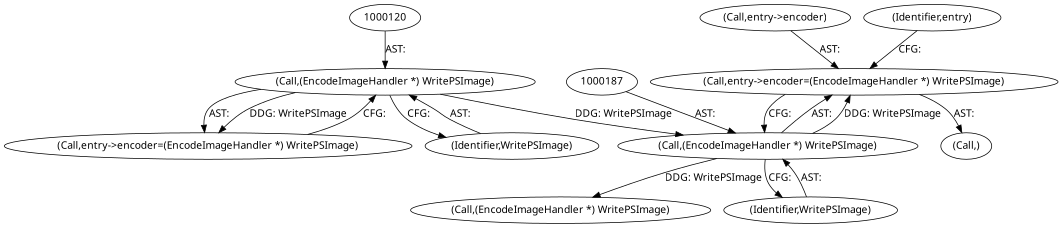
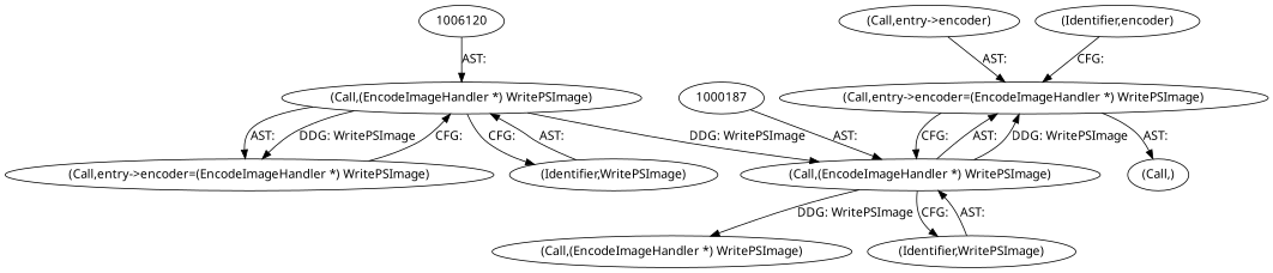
  digraph {
    fontname="Noto Sans"
    node [fontname="Noto Sans"]
    edge [fontname="Noto Sans"]
    n1 [label="(Call,entry->encoder=(EncodeImageHandler *) WritePSImage)"]
    n2 [label="(Call,(EncodeImageHandler *) WritePSImage)"]
    n3 [label="(Call,)"]
    n4 [label="(Call,(EncodeImageHandler *) WritePSImage)"]
    n5 [label="(Identifier,WritePSImage)"]
    n6 [label="(Call,(EncodeImageHandler *) WritePSImage)"]
    n7 [label="(Call,entry->encoder=(EncodeImageHandler *) WritePSImage)"]
    n8 [label="(Identifier,WritePSImage)"]
    n9 [label="(Call,entry->encoder)"]
-   n10 [label="(Identifier,entry)"]
+   n10 [label="(Identifier,encoder)"]
    1000187
-   1000120
+   1000120 [label=1006120]
    n1 -> n2 [label="CFG: "]
    n1 -> n3 [label="AST: "]
    n2 -> n1 [label="AST: "]
    n2 -> n1 [label="DDG: WritePSImage"]
    n2 -> n4 [label="DDG: WritePSImage"]
    n2 -> n5 [label="CFG: "]
    n5 -> n2 [label="AST: "]
    n6 -> n2 [label="DDG: WritePSImage"]
    n6 -> n7 [label="AST: "]
    n6 -> n7 [label="DDG: WritePSImage"]
    n6 -> n8 [label="CFG: "]
    n7 -> n6 [label="CFG: "]
    n8 -> n6 [label="AST: "]
    n9 -> n1 [label="AST: "]
    n10 -> n1 [label="CFG: "]
    1000187 -> n2 [label="AST: "]
    1000120 -> n6 [label="AST: "]
  }
